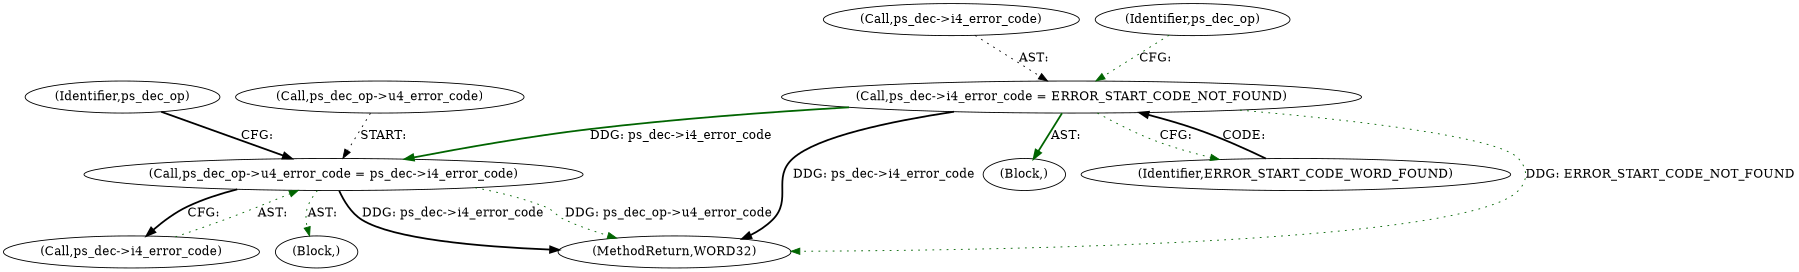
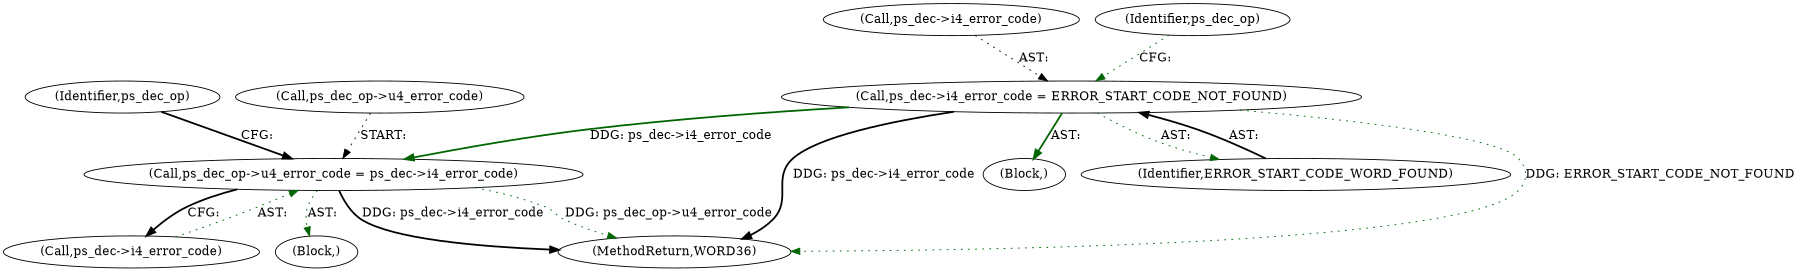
  digraph {
    edge [color=darkgreen style=dotted]
    n1 [label="(Call,ps_dec->i4_error_code = ERROR_START_CODE_NOT_FOUND)"]
    n2 [label="(Call,ps_dec_op->u4_error_code = ps_dec->i4_error_code)"]
-   n3 [label="(MethodReturn,WORD32)"]
+   n3 [label="(MethodReturn,WORD36)"]
    n4 [label="(Block,)"]
    n5 [label="(Identifier,ERROR_START_CODE_WORD_FOUND)"]
    n6 [label="(Call,ps_dec->i4_error_code)"]
    n7 [label="(Block,)"]
    n8 [label="(Identifier,ps_dec_op)"]
    n9 [label="(Call,ps_dec->i4_error_code)"]
    n10 [label="(Identifier,ps_dec_op)"]
    n11 [label="(Call,ps_dec_op->u4_error_code)"]
    n1 -> n2 [label="DDG: ps_dec->i4_error_code" style=bold]
    n1 -> n3 [label="DDG: ERROR_START_CODE_NOT_FOUND"]
    n1 -> n3 [color=black label="DDG: ps_dec->i4_error_code" style=bold]
    n1 -> n4 [label="AST: " style=bold]
-   n1 -> n5 [label="CFG: "]
+   n1 -> n5 [label="AST: "]
    n2 -> n3 [color=black label="DDG: ps_dec->i4_error_code" style=bold]
    n2 -> n3 [label="DDG: ps_dec_op->u4_error_code"]
    n2 -> n6 [color=black label="CFG: " style=bold]
    n2 -> n7 [label="AST: "]
-   n5 -> n1 [color=black label="CODE: " style=bold]
+   n5 -> n1 [color=black label="AST: " style=bold]
    n6 -> n2 [label="AST: "]
    n8 -> n2 [color=black label="CFG: " style=bold]
    n9 -> n1 [color=black label="AST: "]
    n10 -> n1 [label="CFG: "]
    n11 -> n2 [color=black label="START: "]
  }
